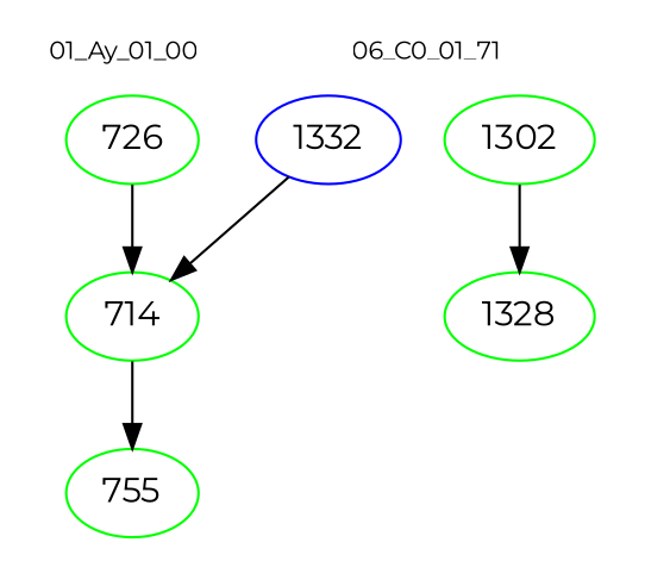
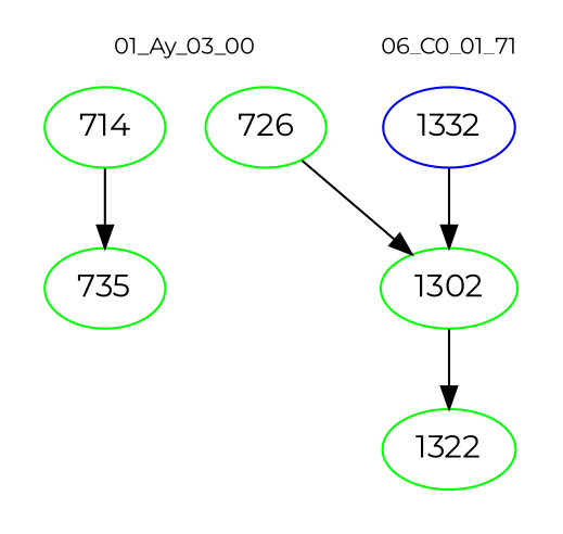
  digraph {
    fontname=Montserrat
    node [color=green fontname=Montserrat]
    edge [color=black fontname=Montserrat]
    n1 [label=726]
    n2 [label=714]
-   n3 [label=755]
+   n3 [label=735]
    n4 [color=blue label=1332]
    n5 [label=1302]
-   n6 [label=1328]
+   n6 [label=1322]
    subgraph cluster_1 {
      color=white
      fontsize=10
-     label="01_Ay_01_00"
+     label="01_Ay_03_00"
      n1
      n2
      n3
    }
    subgraph cluster_2 {
      color=white
      fontsize=10
      label="06_C0_01_71"
      n4
      n5
      n6
    }
-   n1 -> n2
+   n1 -> n5
    n2 -> n3
-   n4 -> n2
+   n4 -> n5
    n5 -> n6
  }
